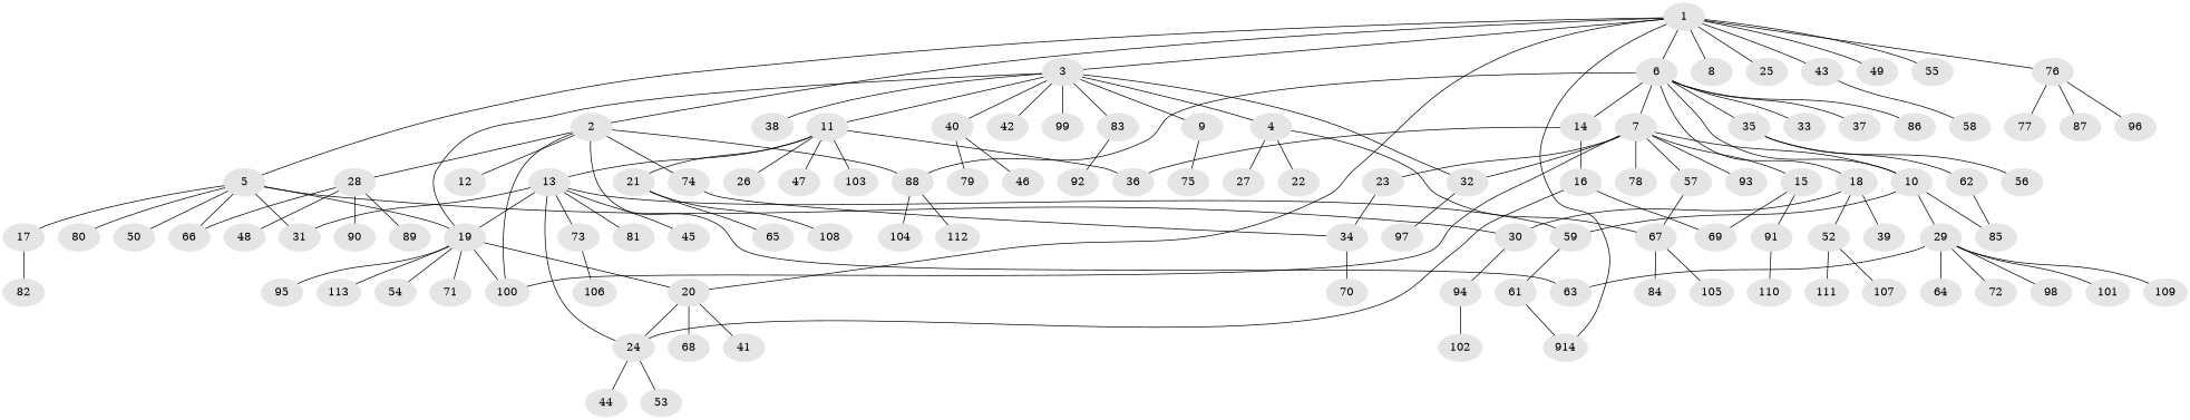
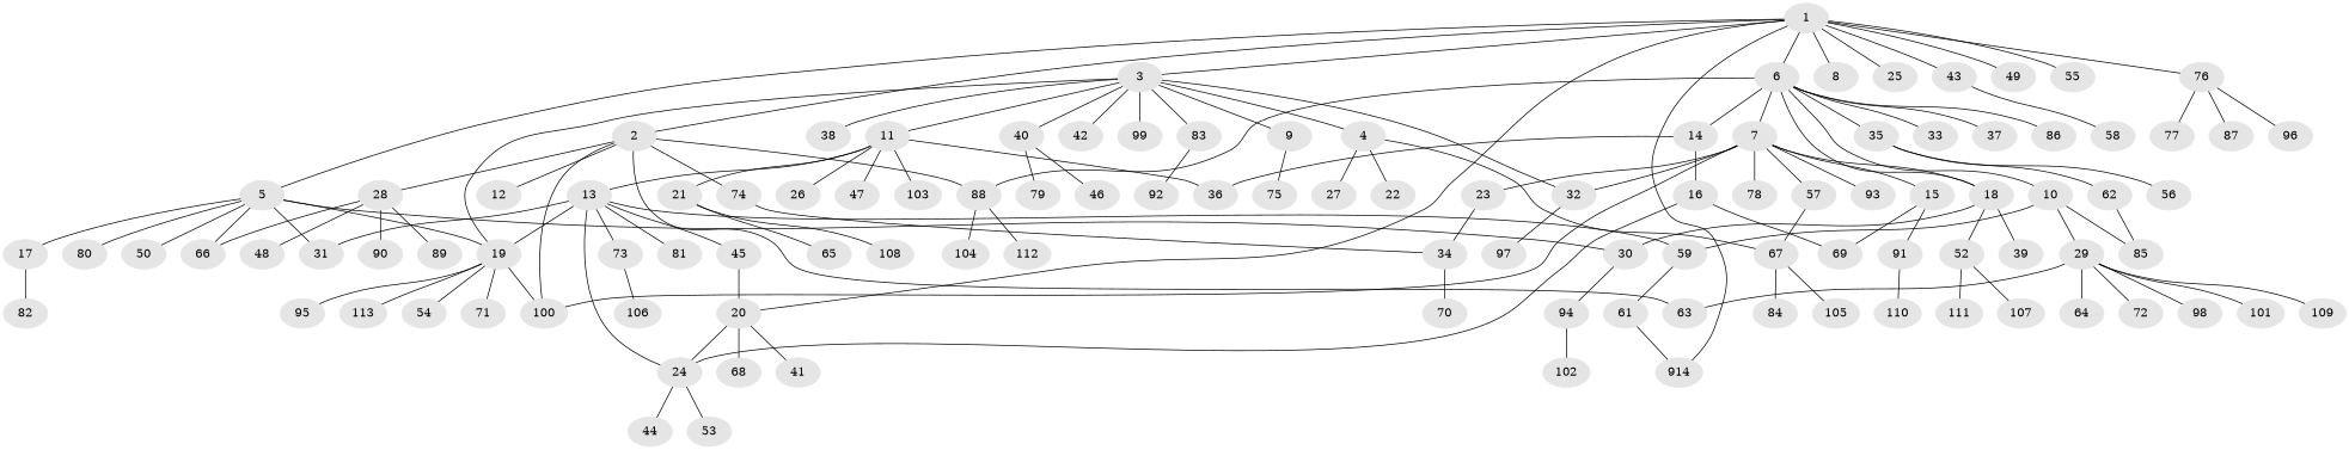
  graph {
    node [color=gray90 style=filled]
    1
    2
    3
    5
    6
    8
    20
    25
    43
    49
    55
    76
    n13 [label=914]
    12
    28
    63
    74
    88
    100
    4
    9
    11
    19
    32
    38
    40
    42
    83
    99
    17
    30
    31
    50
    66
    80
    7
    10
    14
    18
    33
    35
    37
    86
    24
    41
    68
    58
    77
    87
    96
    48
    89
    90
    34
    70
    104
    112
    22
    27
    67
    75
    13
    21
    26
    36
    47
    103
    54
    71
    95
    113
    97
    46
    79
    92
    84
    105
    82
    94
    15
    23
    57
    78
    93
    29
    59
    85
    16
    39
    52
    56
    62
    69
    91
    64
    72
    98
    101
    109
    61
    45
    73
    81
    65
    108
    44
    53
    106
    110
    107
    111
    102
    1 -- 2
    1 -- 3
    1 -- 5
    1 -- 6
    1 -- 8
    1 -- 20
    1 -- 25
    1 -- 43
    1 -- 49
    1 -- 55
    1 -- 76
    1 -- n13
    2 -- 12
    2 -- 28
    2 -- 63
    2 -- 74
    2 -- 88
    2 -- 100
    3 -- 4
    3 -- 9
    3 -- 11
    3 -- 19
    3 -- 32
    3 -- 38
    3 -- 40
    3 -- 42
    3 -- 83
    3 -- 99
    5 -- 19
    5 -- 17
    5 -- 30
    5 -- 31
    5 -- 50
    5 -- 66
    5 -- 80
    6 -- 88
    6 -- 7
    6 -- 10
    6 -- 14
    6 -- 18
    6 -- 33
    6 -- 35
    6 -- 37
    6 -- 86
    20 -- 24
    20 -- 41
    20 -- 68
    43 -- 58
    76 -- 77
    76 -- 87
    76 -- 96
    28 -- 66
    28 -- 48
    28 -- 89
    28 -- 90
    74 -- 34
    88 -- 104
    88 -- 112
    4 -- 22
    4 -- 27
    4 -- 67
    9 -- 75
    11 -- 13
    11 -- 21
    11 -- 26
    11 -- 36
    11 -- 47
    11 -- 103
-   19 -- 20
+   45 -- 20
    19 -- 100
    19 -- 54
    19 -- 71
    19 -- 95
    19 -- 113
    32 -- 97
    40 -- 46
    40 -- 79
    83 -- 92
    17 -- 82
    30 -- 94
    7 -- 100
    7 -- 32
-   7 -- 10
+   7 -- 18
    7 -- 15
    7 -- 23
    7 -- 57
    7 -- 78
    7 -- 93
    10 -- 29
    10 -- 59
    10 -- 85
    14 -- 36
    14 -- 16
    18 -- 30
    18 -- 39
    18 -- 52
    35 -- 56
    35 -- 62
    24 -- 44
    24 -- 53
    34 -- 70
    67 -- 84
    67 -- 105
    13 -- 19
    13 -- 31
    13 -- 24
    13 -- 59
    13 -- 45
    13 -- 73
    13 -- 81
    21 -- 65
    21 -- 108
    94 -- 102
    15 -- 69
    15 -- 91
    23 -- 34
    57 -- 67
    29 -- 63
    29 -- 64
    29 -- 72
    29 -- 98
    29 -- 101
    29 -- 109
    59 -- 61
    16 -- 24
    16 -- 69
    52 -- 107
    52 -- 111
    62 -- 85
    91 -- 110
    61 -- n13
    73 -- 106
  }
